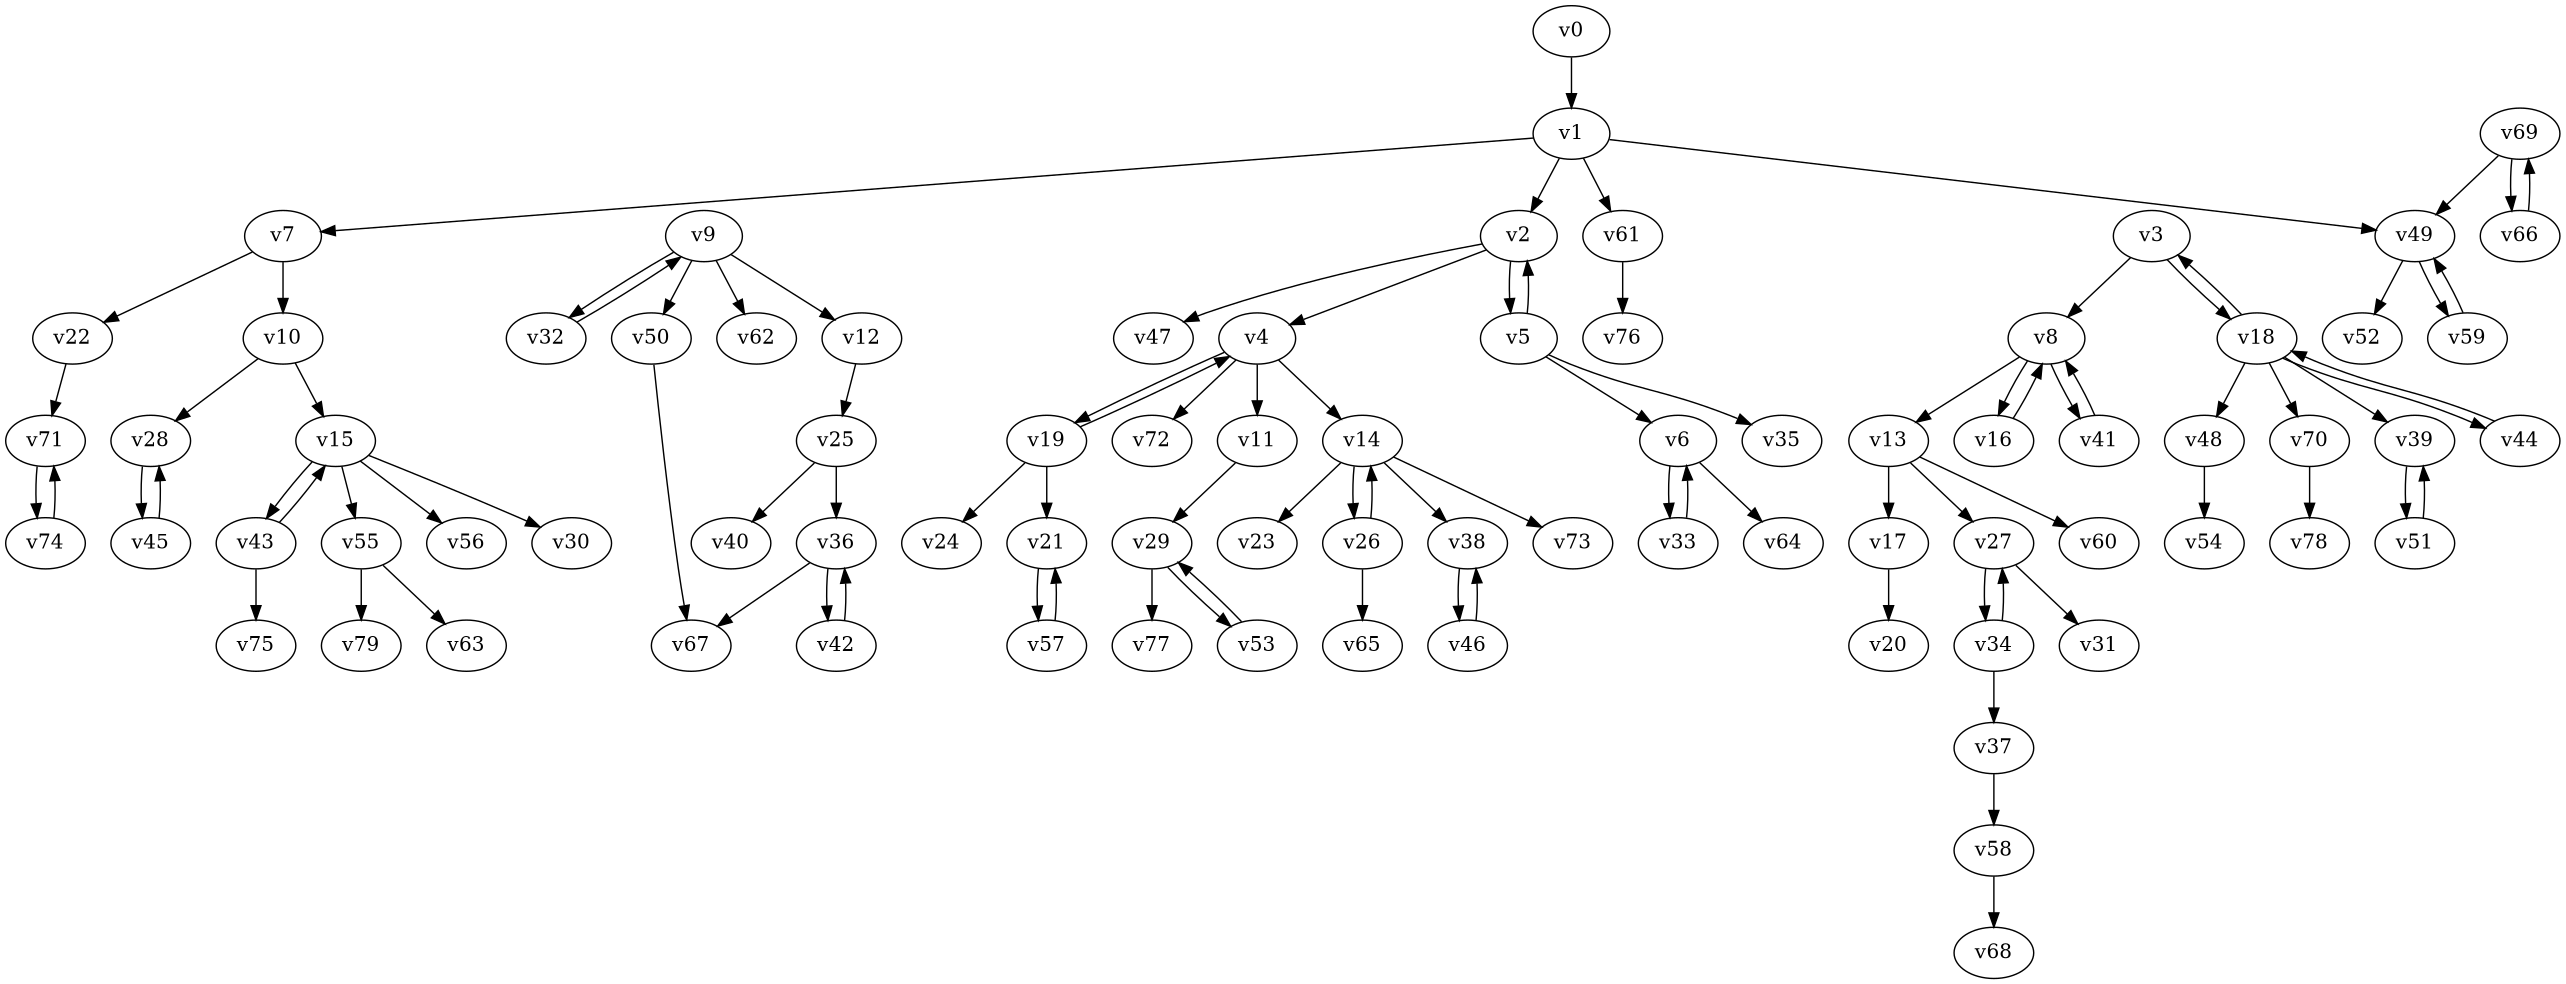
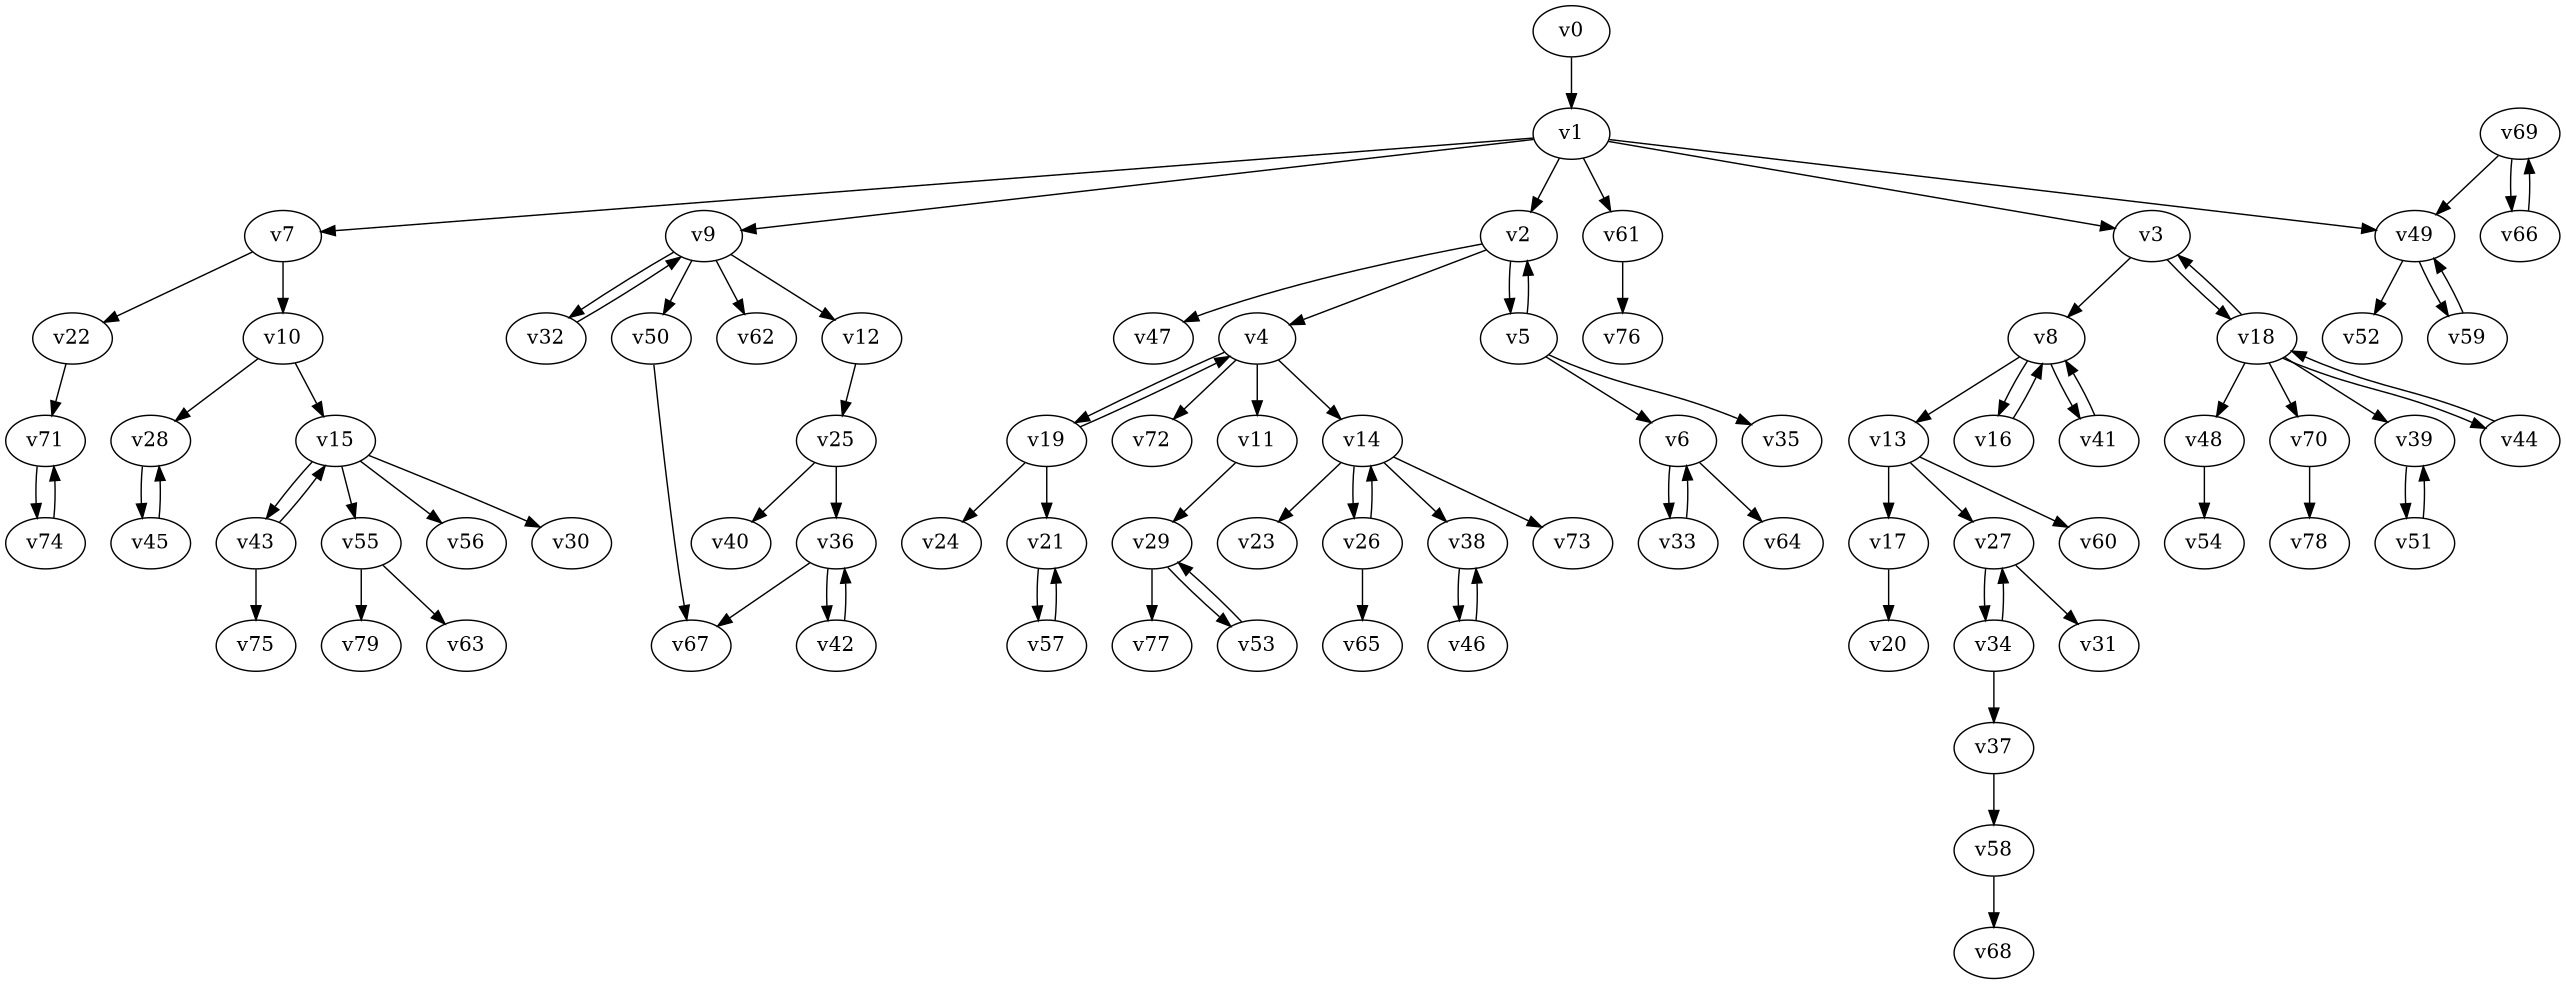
  digraph {
    node [player=0 weight=7]
    v0 [weight=0]
    v1 [player=1 weight=1]
    v2 [weight=12]
    v3 [player=1 weight=10]
    v7 [player=1 weight=2]
    v9 [player=1 weight=13]
    v49 [player=1 weight=8]
    v61 [player=1 weight=8]
    v4 [weight=13]
    v5 [player=1 weight=6]
    v47 [player=1]
    v8 [weight=3]
    v18 [weight=6]
    v10 [weight=10]
    v22 [weight=11]
    v12 [weight=15]
    v32
    v50 [weight=9]
    v62 [weight=2]
    v52
    v59 [player=1 weight=0]
    v76 [weight=-1]
    v11 [player=1]
    v14 [weight=8]
    v19 [player=1]
    v72 [weight=16]
    v6 [weight=11]
    v35 [player=1 weight=5]
    v13 [player=1 weight=10]
    v16
    v41 [player=1 weight=15]
    v39 [player=1 weight=4]
    v44 [weight=4]
    v48 [weight=-2]
    v70 [weight=0]
    v29 [player=1 weight=1]
    v23 [player=1 weight=12]
    v26 [weight=11]
    v38
    v73 [player=1 weight=17]
    v21 [player=1 weight=12]
    v24 [weight=11]
    v33 [player=1 weight=8]
    v64 [weight=8]
    v15 [player=1 weight=12]
    v28 [weight=-2]
    v71 [player=1 weight=11]
    v17 [player=1 weight=10]
    v27 [player=1 weight=-3]
    v60 [weight=14]
    v25 [player=1 weight=9]
    v67 [player=1 weight=6]
    v30 [weight=17]
    v43 [player=1 weight=8]
    v55 [player=1 weight=-2]
    v56 [weight=10]
    v45 [player=1]
    v53 [player=1 weight=5]
    v77 [player=1 weight=14]
    v36 [weight=4]
    v40 [weight=6]
    v20 [weight=3]
    v31 [player=1 weight=5]
    v34 [weight=2]
    v65 [player=1 weight=10]
    v46 [weight=5]
    v75 [player=1 weight=5]
    v63 [player=1 weight=5]
    v79 [player=1 weight=10]
    v51 [player=1 weight=8]
    v54 [weight=2]
    v78 [weight=1]
    v57 [player=1 weight=4]
    v74 [weight=15]
    v42 [weight=5]
    v37 [player=1 weight=13]
    v58 [weight=5]
    v68 [weight=15]
    v66 [weight=11]
    v69 [player=1 weight=6]
    v0 -> v1
    v1 -> v2
+   v1 -> v3
    v1 -> v7
+   v1 -> v9
    v1 -> v49
    v1 -> v61
    v2 -> v4
    v2 -> v5
    v2 -> v47
    v3 -> v8
    v3 -> v18
    v7 -> v10
    v7 -> v22
    v9 -> v12
    v9 -> v32
    v9 -> v50
    v9 -> v62
    v49 -> v52
    v49 -> v59
    v61 -> v76
    v4 -> v11
    v4 -> v14
    v4 -> v19
    v4 -> v72
    v5 -> v2
    v5 -> v6
    v5 -> v35
    v8 -> v13
    v8 -> v16
    v8 -> v41
    v18 -> v3
    v18 -> v39
    v18 -> v44
    v18 -> v48
    v18 -> v70
    v10 -> v15
    v10 -> v28
    v22 -> v71
    v12 -> v25
    v32 -> v9
    v50 -> v67
    v59 -> v49
    v11 -> v29
    v14 -> v23
    v14 -> v26
    v14 -> v38
    v14 -> v73
    v19 -> v4
    v19 -> v21
    v19 -> v24
    v6 -> v33
    v6 -> v64
    v13 -> v17
    v13 -> v27
    v13 -> v60
    v16 -> v8
    v41 -> v8
    v39 -> v51
    v44 -> v18
    v48 -> v54
    v70 -> v78
    v29 -> v53
    v29 -> v77
    v26 -> v14
    v26 -> v65
    v38 -> v46
    v21 -> v57
    v33 -> v6
    v15 -> v30
    v15 -> v43
    v15 -> v55
    v15 -> v56
    v28 -> v45
    v71 -> v74
    v17 -> v20
    v27 -> v31
    v27 -> v34
    v25 -> v36
    v25 -> v40
    v43 -> v15
    v43 -> v75
    v55 -> v63
    v55 -> v79
    v45 -> v28
    v53 -> v29
    v36 -> v67
    v36 -> v42
    v34 -> v27
    v34 -> v37
    v46 -> v38
    v51 -> v39
    v57 -> v21
    v74 -> v71
    v42 -> v36
    v37 -> v58
    v58 -> v68
    v66 -> v69
    v69 -> v49
    v69 -> v66
  }
